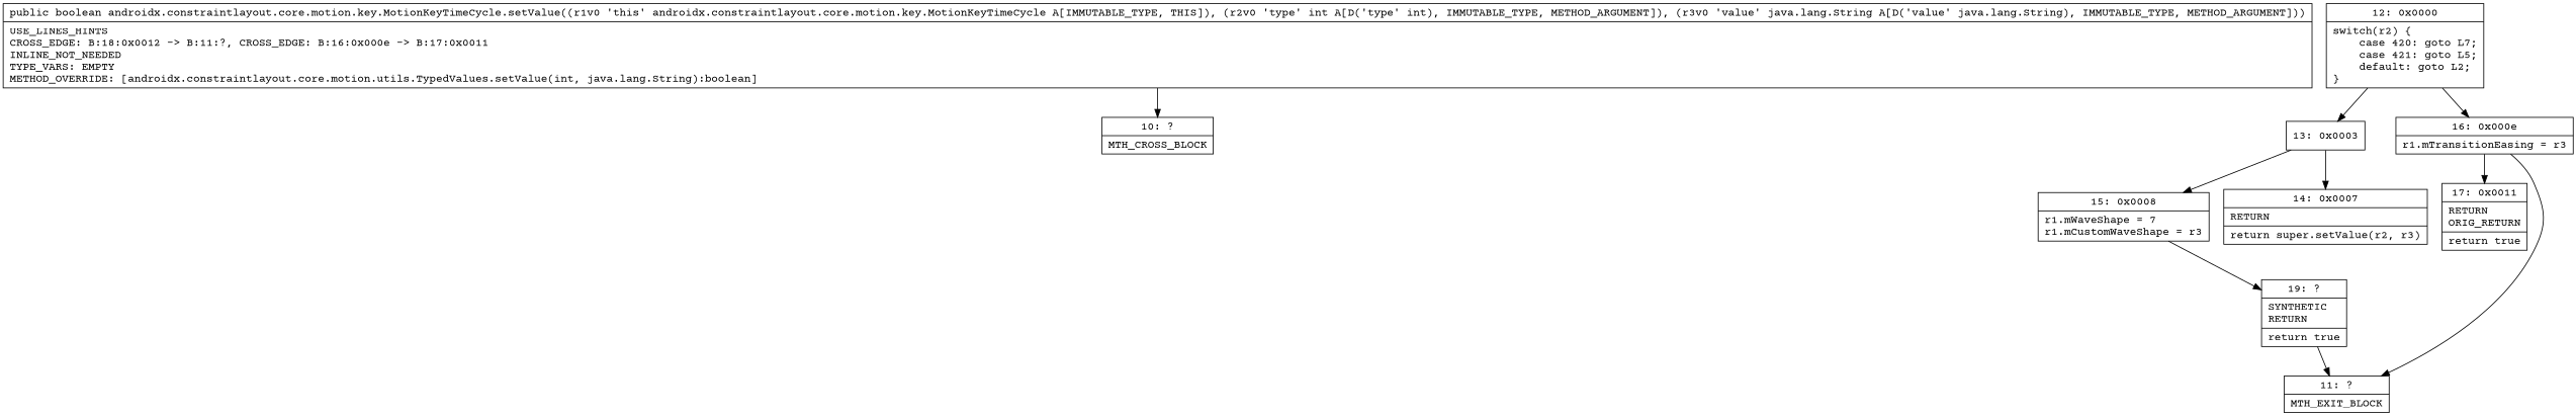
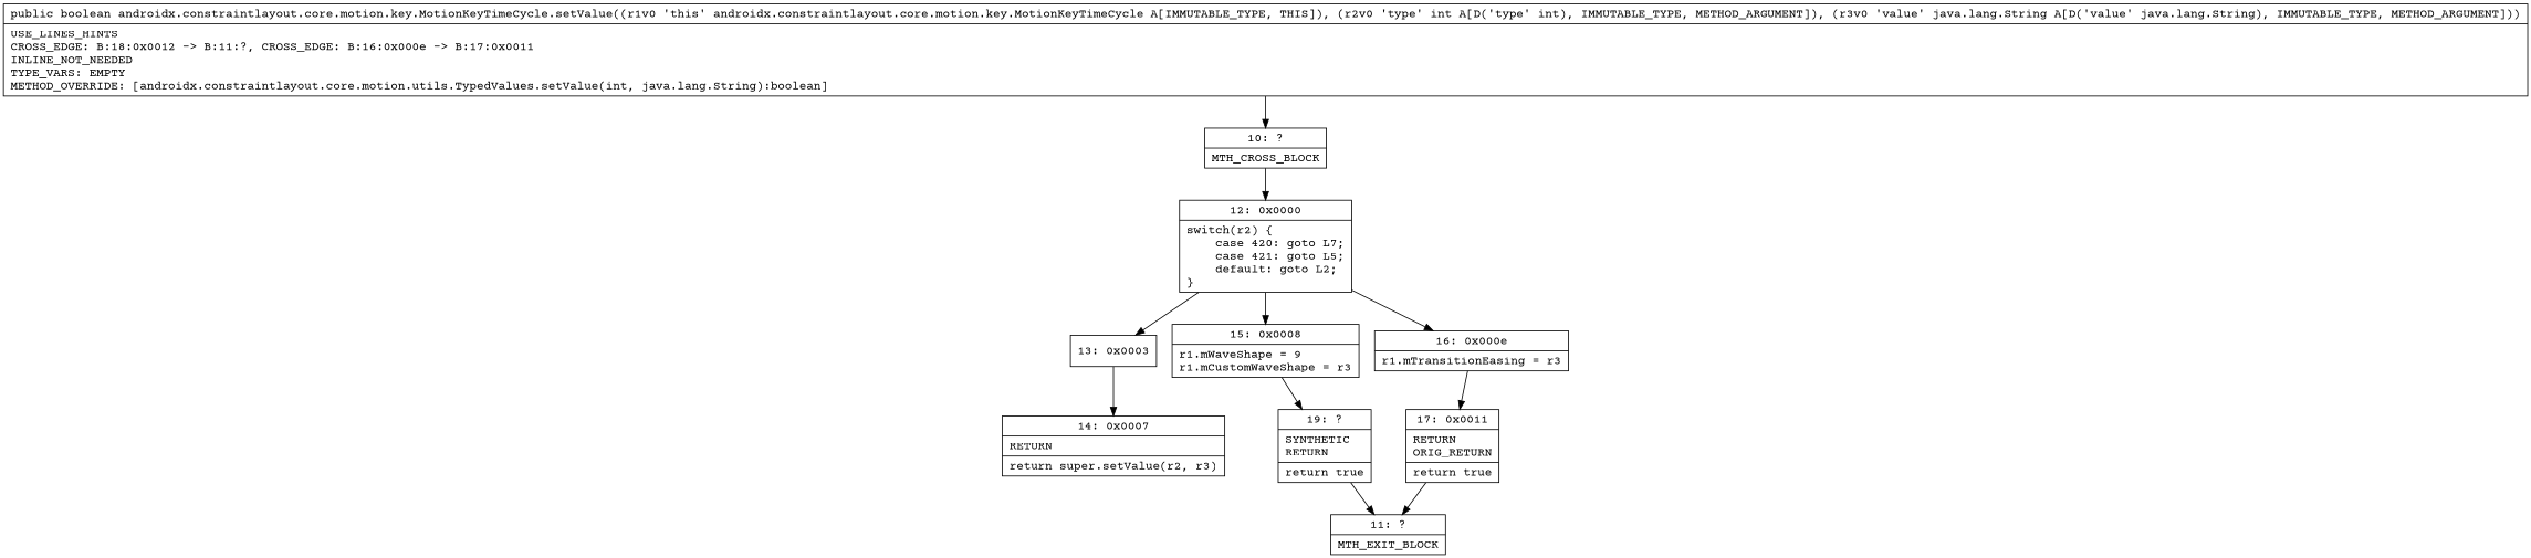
  digraph {
    fontname="Courier Prime"
    node [fontname="Courier Prime" shape=record]
    edge [fontname="Courier Prime"]
    n1 [label="{10\:\ ?|MTH_CROSS_BLOCK\l}"]
    n2 [label="{12\:\ 0x0000|switch(r2) \{\l    case 420: goto L7;\l    case 421: goto L5;\l    default: goto L2;\l\}\l}"]
    n3 [label="{13\:\ 0x0003}"]
-   n4 [label="{15\:\ 0x0008|r1.mWaveShape = 7\lr1.mCustomWaveShape = r3\l}"]
+   n4 [label="{15\:\ 0x0008|r1.mWaveShape = 9\lr1.mCustomWaveShape = r3\l}"]
    n5 [label="{16\:\ 0x000e|r1.mTransitionEasing = r3\l}"]
    n6 [label="{14\:\ 0x0007|RETURN\l|return super.setValue(r2, r3)\l}"]
    n7 [label="{19\:\ ?|SYNTHETIC\lRETURN\l|return true\l}"]
    n8 [label="{17\:\ 0x0011|RETURN\lORIG_RETURN\l|return true\l}"]
    n9 [label="{11\:\ ?|MTH_EXIT_BLOCK\l}"]
    n10 [label="{public boolean androidx.constraintlayout.core.motion.key.MotionKeyTimeCycle.setValue((r1v0 'this' androidx.constraintlayout.core.motion.key.MotionKeyTimeCycle A[IMMUTABLE_TYPE, THIS]), (r2v0 'type' int A[D('type' int), IMMUTABLE_TYPE, METHOD_ARGUMENT]), (r3v0 'value' java.lang.String A[D('value' java.lang.String), IMMUTABLE_TYPE, METHOD_ARGUMENT]))  | USE_LINES_HINTS\lCROSS_EDGE: B:18:0x0012 \-\> B:11:?, CROSS_EDGE: B:16:0x000e \-\> B:17:0x0011\lINLINE_NOT_NEEDED\lTYPE_VARS: EMPTY\lMETHOD_OVERRIDE: [androidx.constraintlayout.core.motion.utils.TypedValues.setValue(int, java.lang.String):boolean]\l}"]
+   n1 -> n2
    n2 -> n3
-   n3 -> n4
+   n2 -> n4
    n2 -> n5
    n3 -> n6
    n4 -> n7
    n5 -> n8
    n7 -> n9
-   n5 -> n9
+   n8 -> n9
    n10 -> n1
  }
